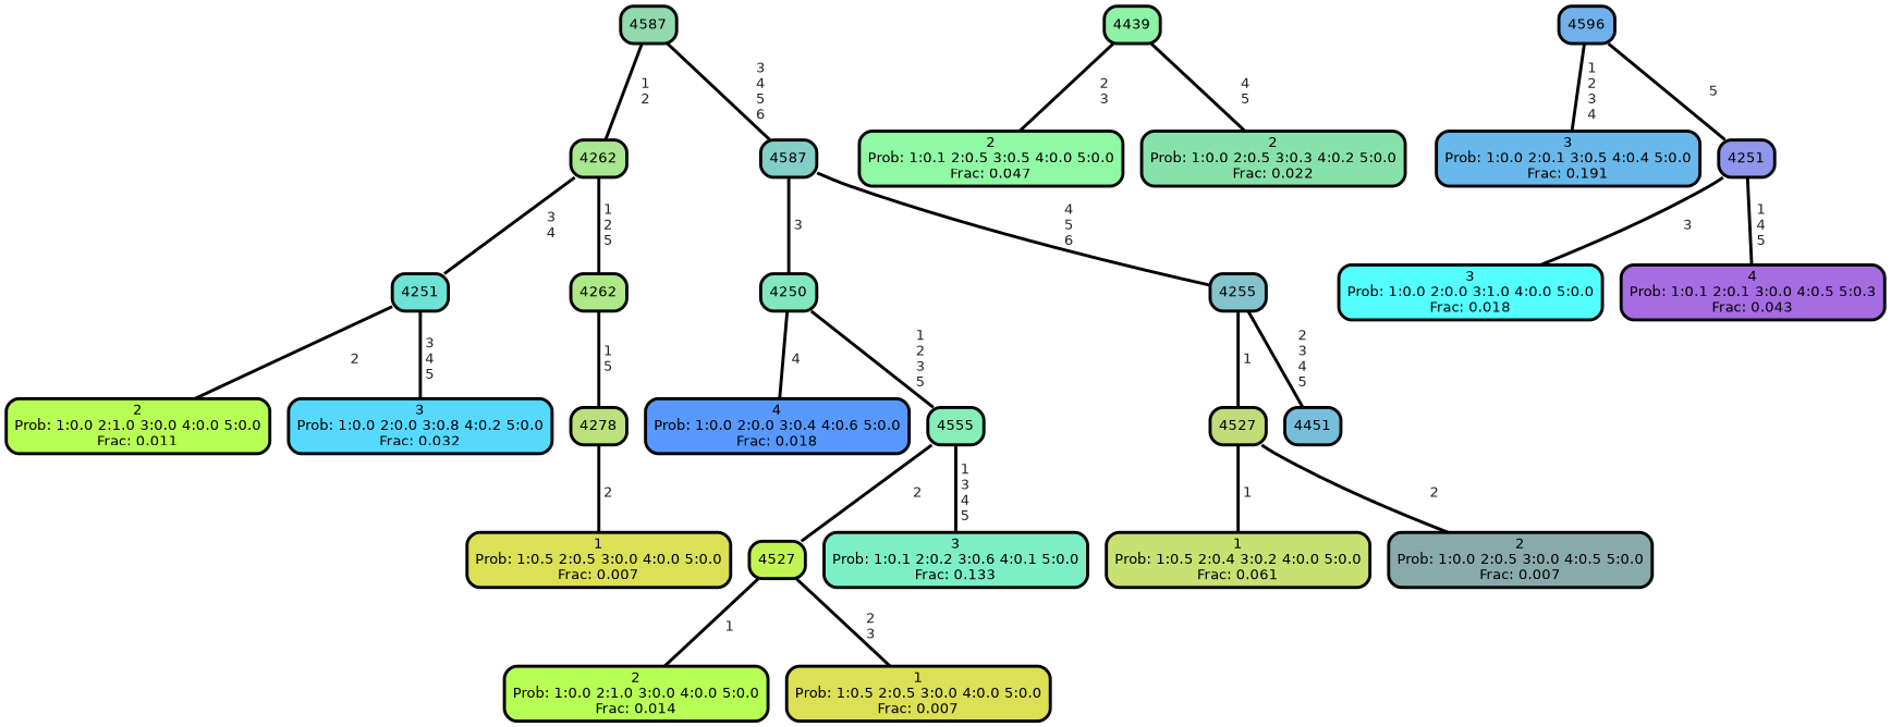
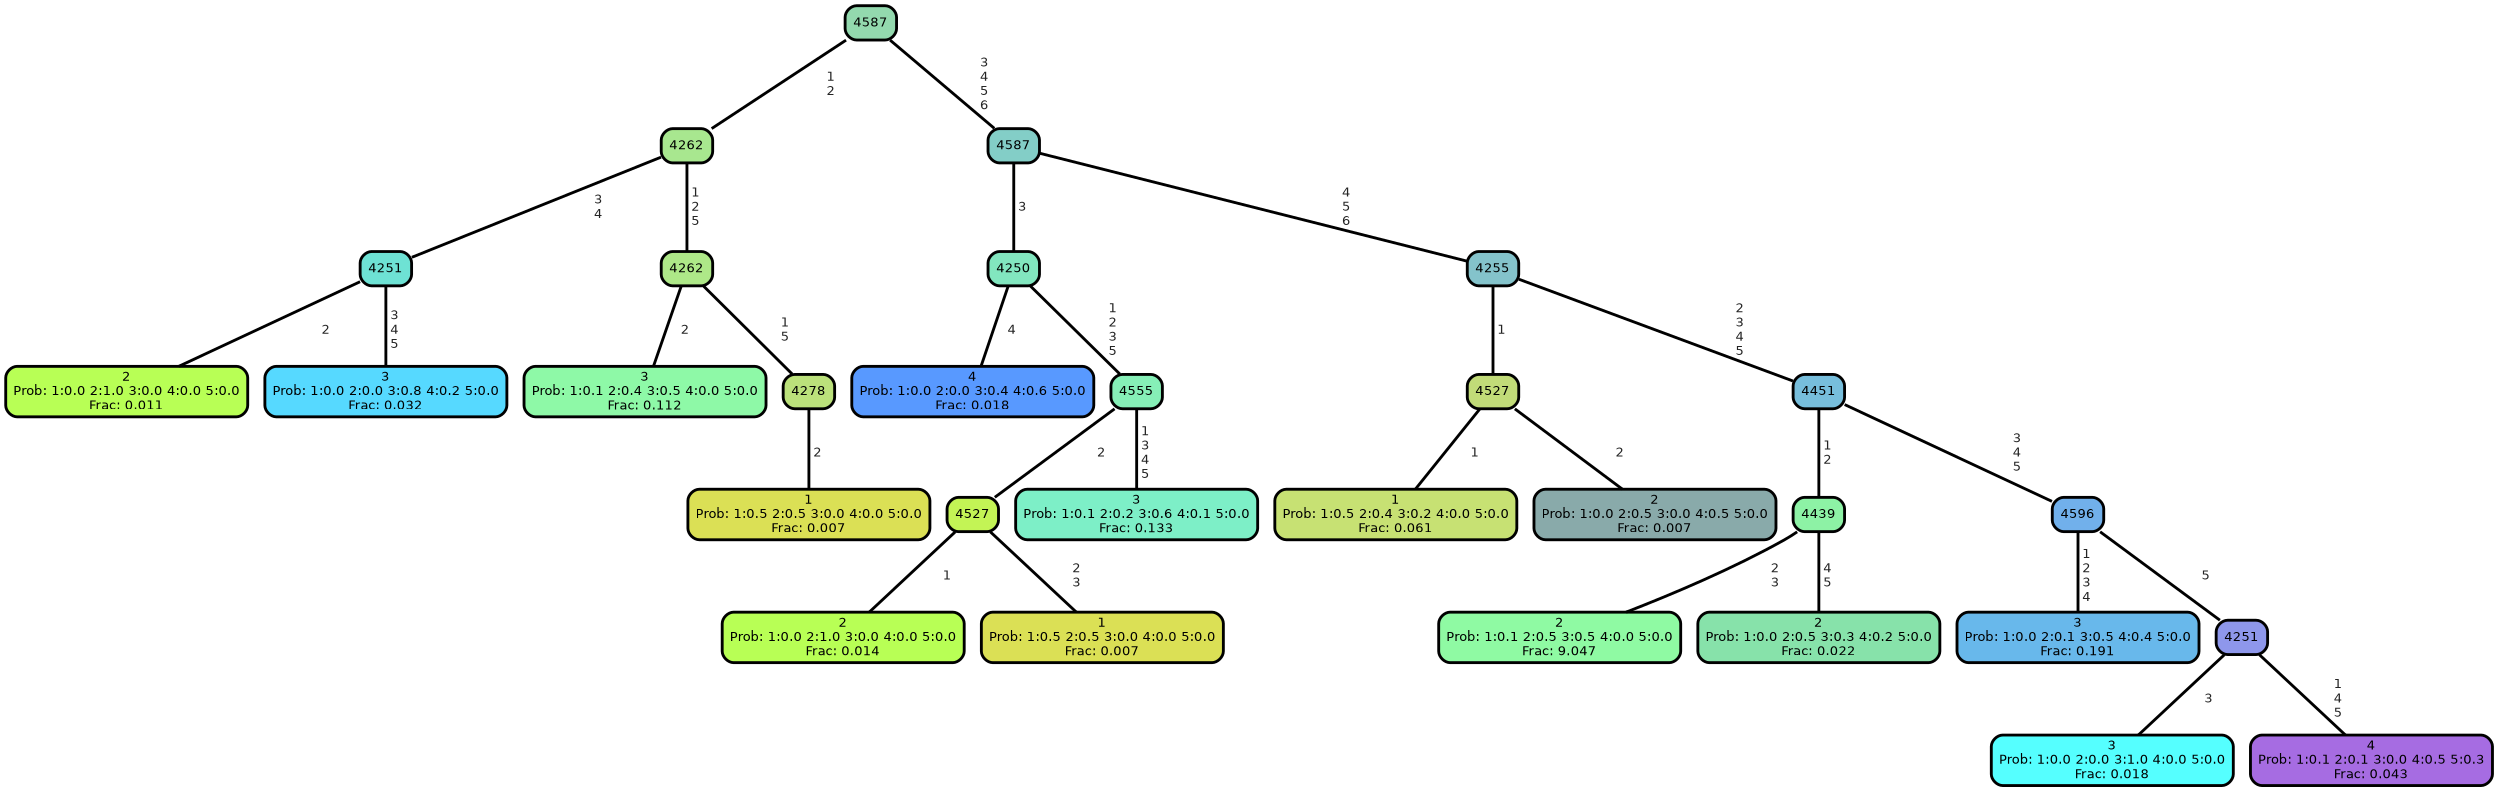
  graph {
    ranksep="0 equally"
    splines=straight
    node [color=black fillcolor="#b8ff55" fontcolor=black fontname=helvetica penwidth=3 shape=box style="filled, rounded"]
    edge [color=black fontcolor=grey14 fontname=helvetica fontweight=bold penwidth=3]
    n1 [label="2\nProb: 1:0.0 2:1.0 3:0.0 4:0.0 5:0.0\nFrac: 0.011"]
    n2 [fillcolor="#6ee2d4" label=4251]
    n3 [fillcolor="#56d9ff" label="3\nProb: 1:0.0 2:0.0 3:0.8 4:0.2 5:0.0\nFrac: 0.032"]
    n4 [fillcolor="#a8e78f" label=4262]
    n5 [fillcolor="#aee888" label=4262]
+   n6 [fillcolor="#8ef9a7" label="3\nProb: 1:0.1 2:0.4 3:0.5 4:0.0 5:0.0\nFrac: 0.112"]
    n7 [fillcolor="#bbe17b" label=4278]
    n8 [fillcolor="#dbe055" label="1\nProb: 1:0.5 2:0.5 3:0.0 4:0.0 5:0.0\nFrac: 0.007"]
    n9 [fillcolor="#93d9ae" label=4587]
    n10 [fillcolor="#83cec7" label=4587]
    n11 [fillcolor="#82e6bf" label=4250]
    n12 [fillcolor="#84c3cb" label=4255]
    n13 [fillcolor="#5899ff" label="4\nProb: 1:0.0 2:0.0 3:0.4 4:0.6 5:0.0\nFrac: 0.018"]
    n14 [fillcolor="#86efb7" label=4555]
    n15 [fillcolor="#c3f455" label=4527]
    n16 [fillcolor="#7defc7" label="3\nProb: 1:0.1 2:0.2 3:0.6 4:0.1 5:0.0\nFrac: 0.133"]
    n17 [label="2\nProb: 1:0.0 2:1.0 3:0.0 4:0.0 5:0.0\nFrac: 0.014"]
    n18 [fillcolor="#dbe055" label="1\nProb: 1:0.5 2:0.5 3:0.0 4:0.0 5:0.0\nFrac: 0.007"]
    n19 [fillcolor="#c1db78" label=4527]
    n20 [fillcolor="#77bedc" label=4451]
    n21 [fillcolor="#c7e173" label="1\nProb: 1:0.5 2:0.4 3:0.2 4:0.0 5:0.0\nFrac: 0.061"]
    n22 [fillcolor="#89aaaa" label="2\nProb: 1:0.0 2:0.5 3:0.0 4:0.5 5:0.0\nFrac: 0.007"]
    n23 [fillcolor="#8df2a5" label=4439]
    n24 [fillcolor="#71b0eb" label=4596]
-   n25 [fillcolor="#8ffaa3" label="2\nProb: 1:0.1 2:0.5 3:0.5 4:0.0 5:0.0\nFrac: 0.047"]
+   n25 [fillcolor="#8ffaa3" label="2\nProb: 1:0.1 2:0.5 3:0.5 4:0.0 5:0.0\nFrac: 9.047"]
    n26 [fillcolor="#87e2aa" label="2\nProb: 1:0.0 2:0.5 3:0.3 4:0.2 5:0.0\nFrac: 0.022"]
    n27 [fillcolor="#68b8eb" label="3\nProb: 1:0.0 2:0.1 3:0.5 4:0.4 5:0.0\nFrac: 0.191"]
    n28 [fillcolor="#8e97eb" label=4251]
    n29 [fillcolor="#55ffff" label="3\nProb: 1:0.0 2:0.0 3:1.0 4:0.0 5:0.0\nFrac: 0.018"]
    n30 [fillcolor="#a66ce2" label="4\nProb: 1:0.1 2:0.1 3:0.0 4:0.5 5:0.3\nFrac: 0.043"]
    subgraph sub_1 {
      rank=same
    }
    n2 -- n1 [label=" 2"]
    n2 -- n3 [label=" 3\n 4\n 5"]
    n4 -- n2 [label=" 3\n 4"]
    n4 -- n5 [label=" 1\n 2\n 5"]
+   n5 -- n6 [label=" 2"]
    n5 -- n7 [label=" 1\n 5"]
    n7 -- n8 [label=" 2"]
    n9 -- n4 [label=" 1\n 2"]
    n9 -- n10 [label=" 3\n 4\n 5\n 6"]
    n10 -- n11 [label=" 3"]
    n10 -- n12 [label=" 4\n 5\n 6"]
    n11 -- n13 [label=" 4"]
    n11 -- n14 [label=" 1\n 2\n 3\n 5"]
    n12 -- n19 [label=" 1"]
    n12 -- n20 [label=" 2\n 3\n 4\n 5"]
    n14 -- n15 [label=" 2"]
    n14 -- n16 [label=" 1\n 3\n 4\n 5"]
    n15 -- n17 [label=" 1"]
    n15 -- n18 [label=" 2\n 3"]
    n19 -- n21 [label=" 1"]
    n19 -- n22 [label=" 2"]
+   n20 -- n23 [label=" 1\n 2"]
+   n20 -- n24 [label=" 3\n 4\n 5"]
    n23 -- n25 [label=" 2\n 3"]
    n23 -- n26 [label=" 4\n 5"]
    n24 -- n27 [label=" 1\n 2\n 3\n 4"]
    n24 -- n28 [label=" 5"]
    n28 -- n29 [label=" 3"]
    n28 -- n30 [label=" 1\n 4\n 5"]
  }
